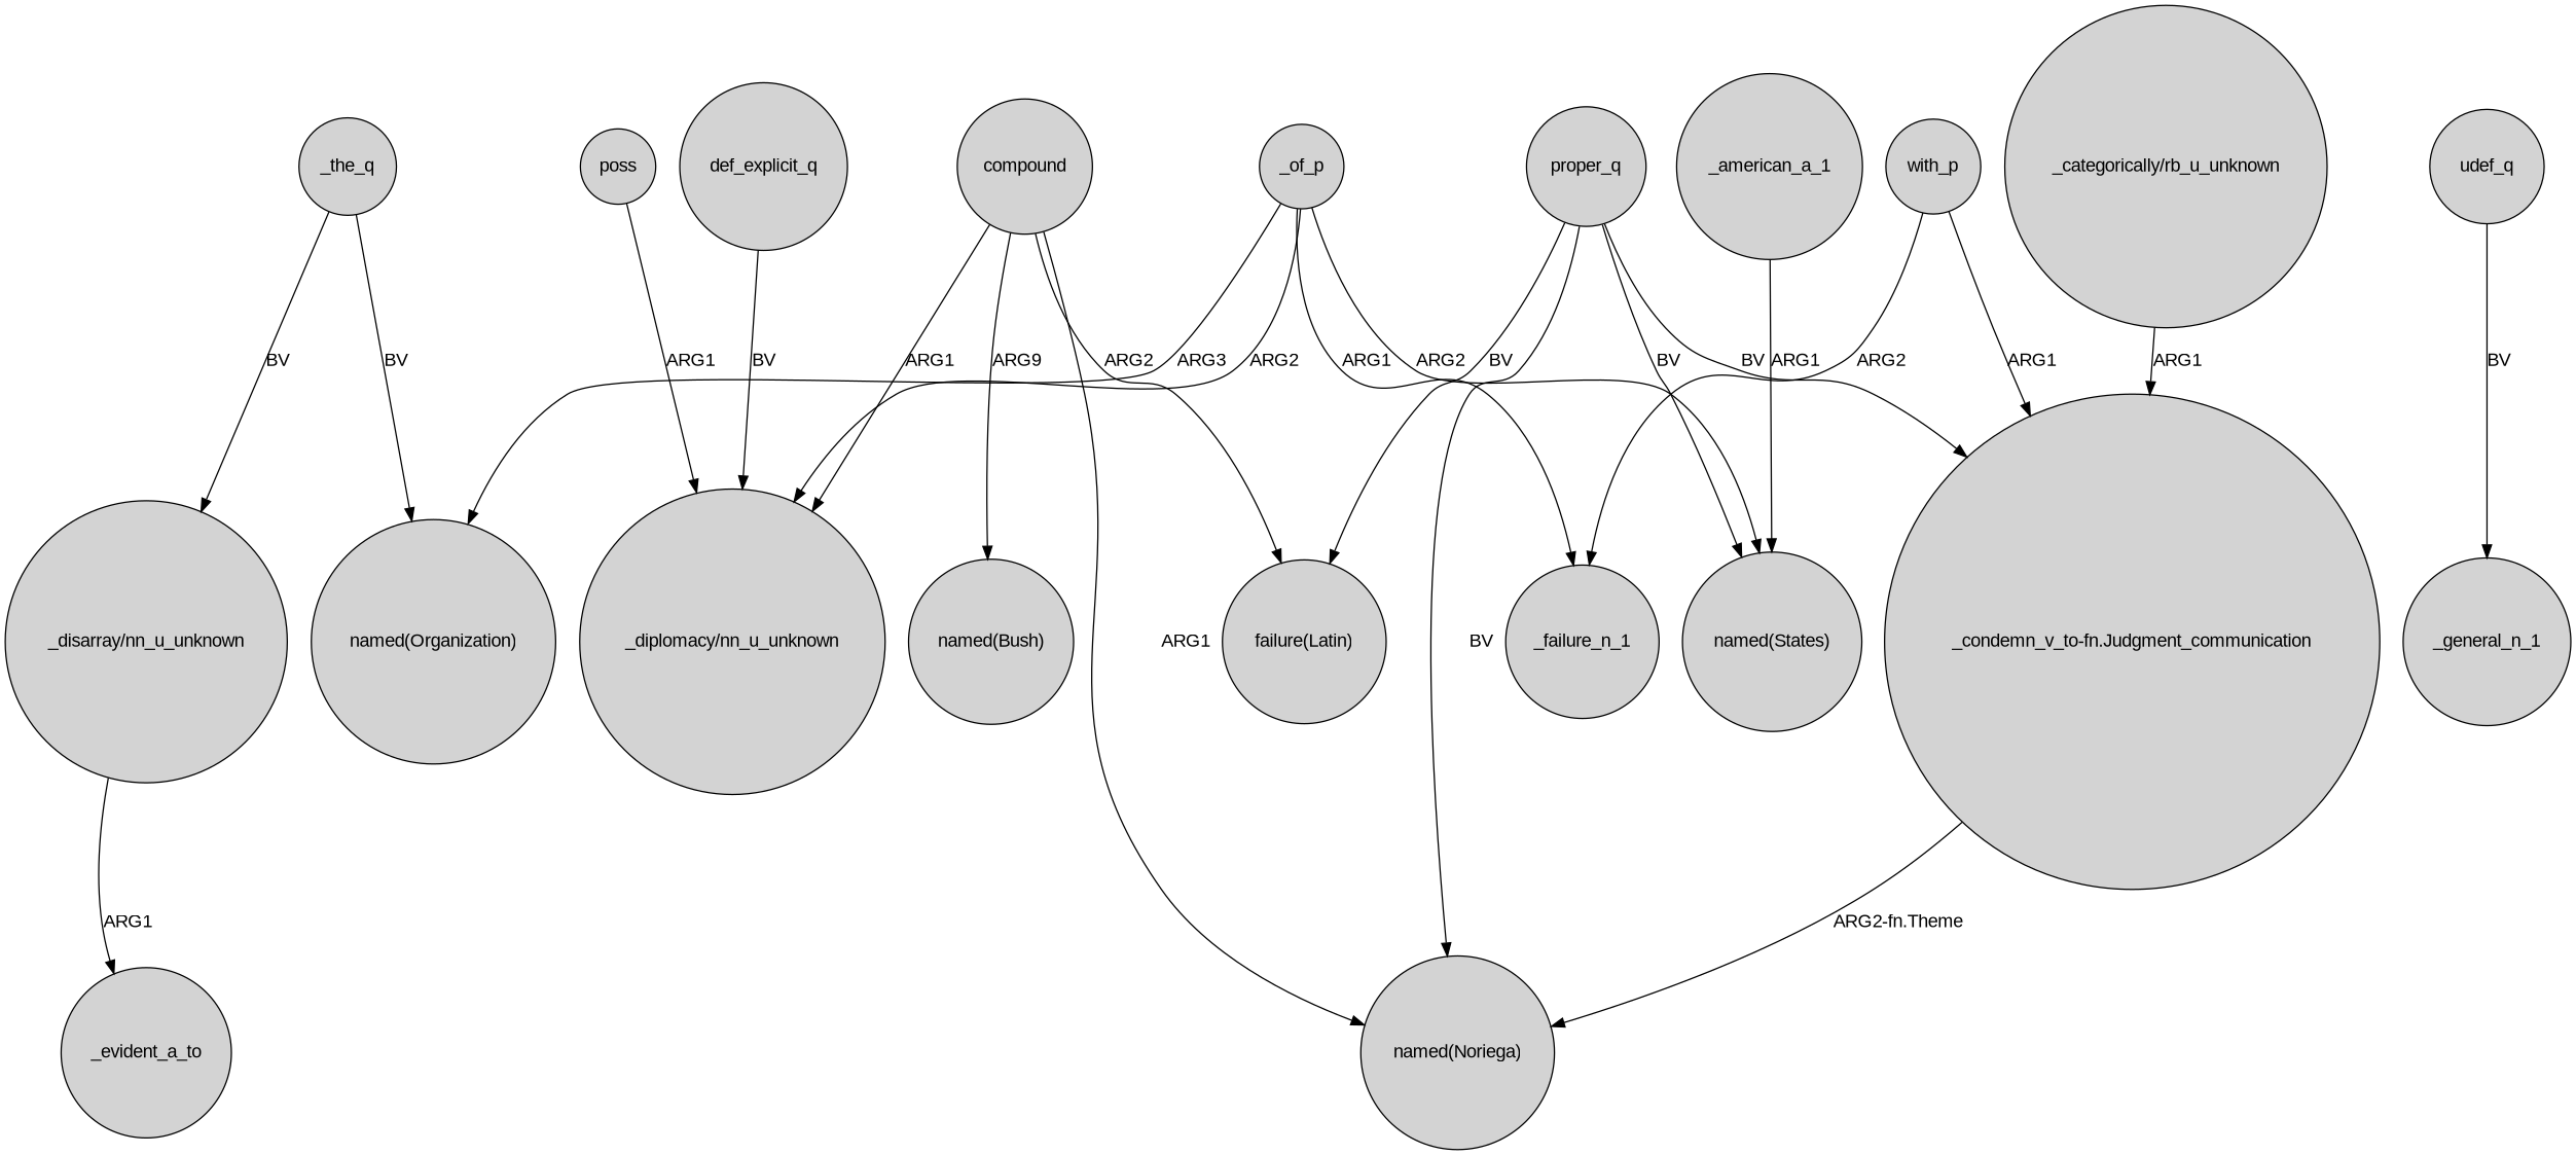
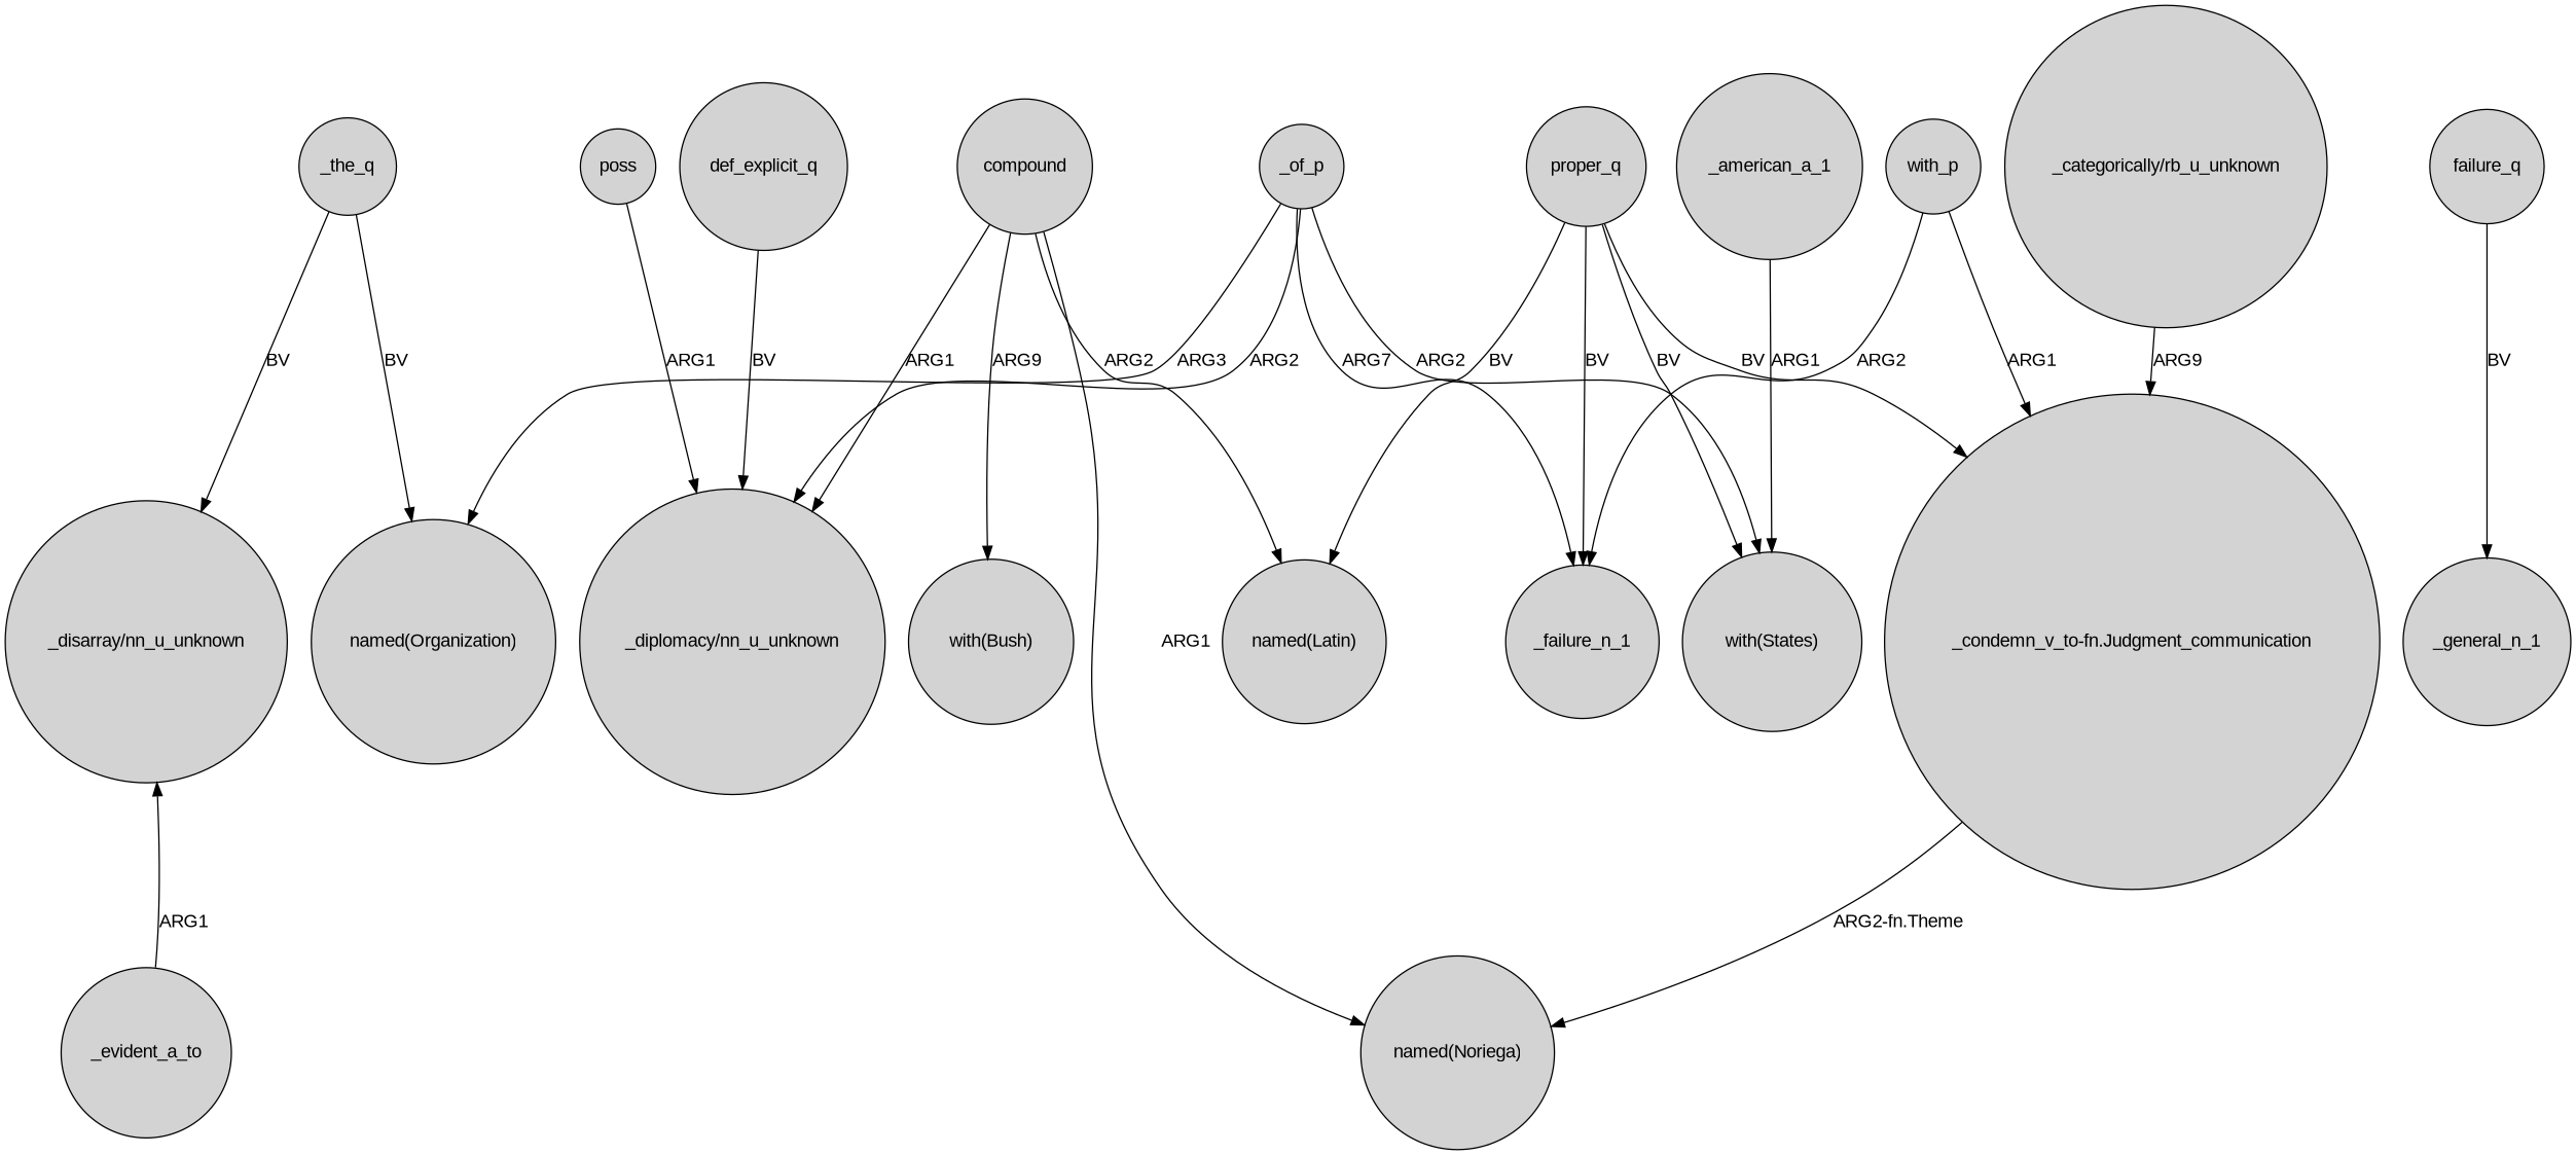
  digraph {
    fontname="Liberation Sans"
    node [fontname="Liberation Sans" shape=circle style=filled]
    edge [fontname="Liberation Sans"]
    _the_q
    "named(Organization)"
    "_disarray/nn_u_unknown"
    compound
-   "named(Bush)"
+   "named(Bush)" [label="with(Bush)"]
    "named(Noriega)"
    "_diplomacy/nn_u_unknown"
-   "named(Latin)" [label="failure(Latin)"]
+   "named(Latin)"
    _evident_a_to
    _of_p
    _failure_n_1
-   "named(States)"
+   "named(States)" [label="with(States)"]
    "_condemn_v_to-fn.Judgment_communication"
    with_p
-   udef_q
+   udef_q [label=failure_q]
    _general_n_1
    proper_q
    poss
    _american_a_1
    "_categorically/rb_u_unknown"
    def_explicit_q
    _the_q -> "named(Organization)" [label=BV]
    _the_q -> "_disarray/nn_u_unknown" [label=BV]
    compound -> "named(Bush)" [label=ARG9]
    compound -> "named(Noriega)" [label=ARG1]
    compound -> "_diplomacy/nn_u_unknown" [label=ARG1]
    compound -> "named(Latin)" [label=ARG2]
-   "_disarray/nn_u_unknown" -> _evident_a_to [label=ARG1]
+   _evident_a_to -> "_disarray/nn_u_unknown" [label=ARG1]
    _of_p -> "named(Organization)" [label=ARG3]
    _of_p -> "_diplomacy/nn_u_unknown" [label=ARG2]
-   _of_p -> _failure_n_1 [label=ARG1]
+   _of_p -> _failure_n_1 [label=ARG7]
    _of_p -> "named(States)" [label=ARG2]
    "_condemn_v_to-fn.Judgment_communication" -> "named(Noriega)" [label="ARG2-fn.Theme"]
    with_p -> _failure_n_1 [label=ARG2]
    with_p -> "_condemn_v_to-fn.Judgment_communication" [label=ARG1]
    udef_q -> _general_n_1 [label=BV]
-   proper_q -> "named(Noriega)" [label=BV]
+   proper_q -> _failure_n_1 [label=BV]
    proper_q -> "named(Latin)" [label=BV]
    proper_q -> "named(States)" [label=BV]
    proper_q -> "_condemn_v_to-fn.Judgment_communication" [label=BV]
    poss -> "_diplomacy/nn_u_unknown" [label=ARG1]
    _american_a_1 -> "named(States)" [label=ARG1]
-   "_categorically/rb_u_unknown" -> "_condemn_v_to-fn.Judgment_communication" [label=ARG1]
+   "_categorically/rb_u_unknown" -> "_condemn_v_to-fn.Judgment_communication" [label=ARG9]
    def_explicit_q -> "_diplomacy/nn_u_unknown" [label=BV]
  }
